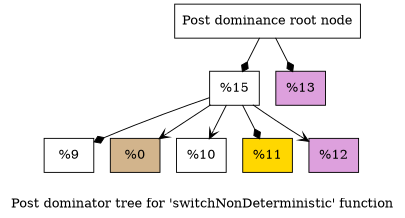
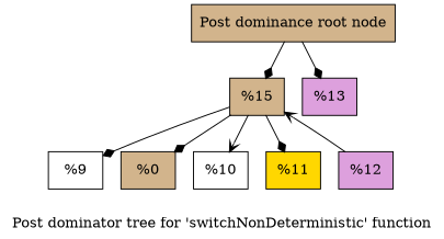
  digraph {
    label="Post dominator tree for 'switchNonDeterministic' function"
    node [fillcolor=tan shape=record style=filled]
    edge [arrowhead=diamond]
-   n1 [fillcolor=white label="{Post dominance root node}"]
-   n2 [fillcolor=white label="{%15 }"]
+   n1 [label="{Post dominance root node}"]
+   n2 [label="{%15 }"]
    n3 [fillcolor=plum label="{%13 }"]
    n4 [fillcolor=white label="{%9 }"]
    n5 [label="{%0 }"]
    n6 [fillcolor=white label="{%10 }"]
    n7 [fillcolor=gold label="{%11 }"]
    n8 [fillcolor=plum label="{%12 }"]
    n1 -> n2
    n1 -> n3
    n2 -> n4
-   n2 -> n5 [arrowhead=vee]
+   n2 -> n5
    n2 -> n6 [arrowhead=vee]
    n2 -> n7
-   n2 -> n8 [arrowhead=vee]
+   n8 -> n2 [arrowhead=vee]
  }
